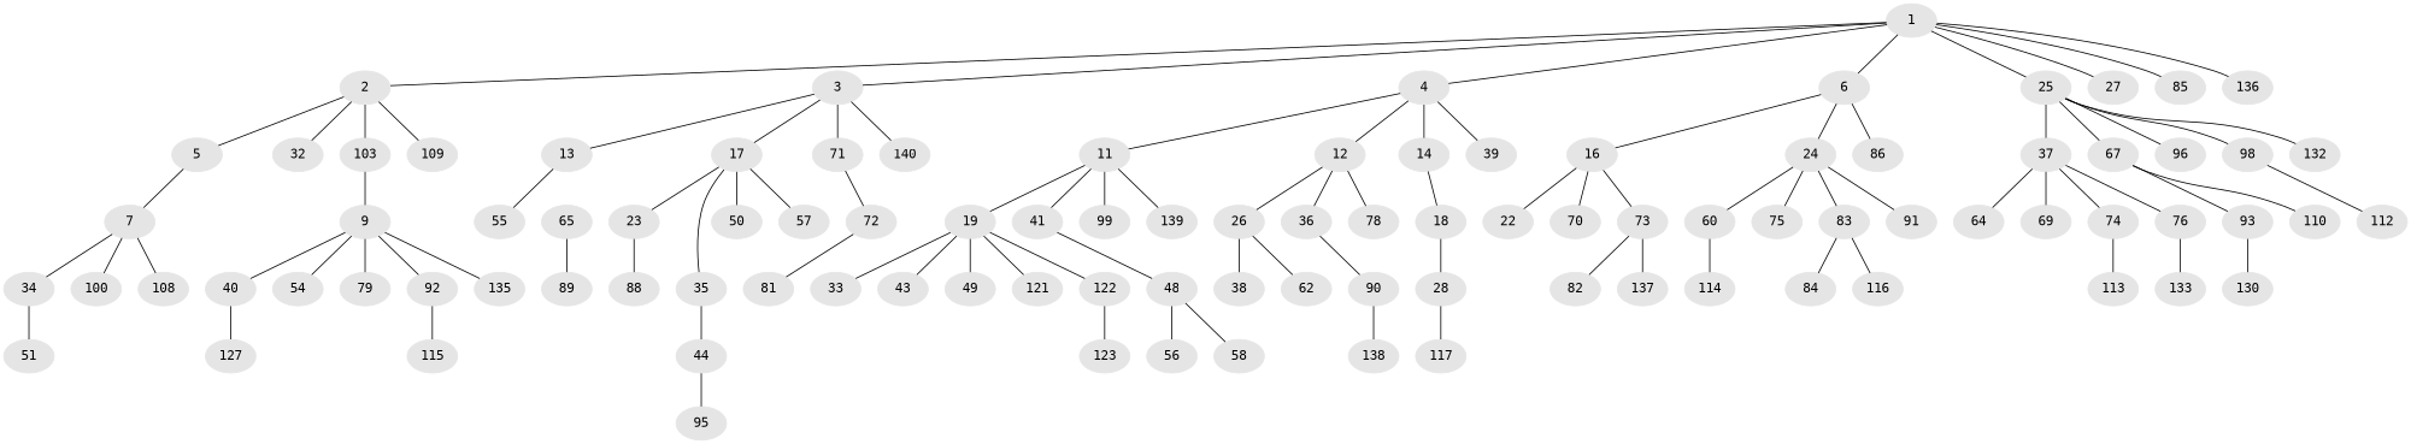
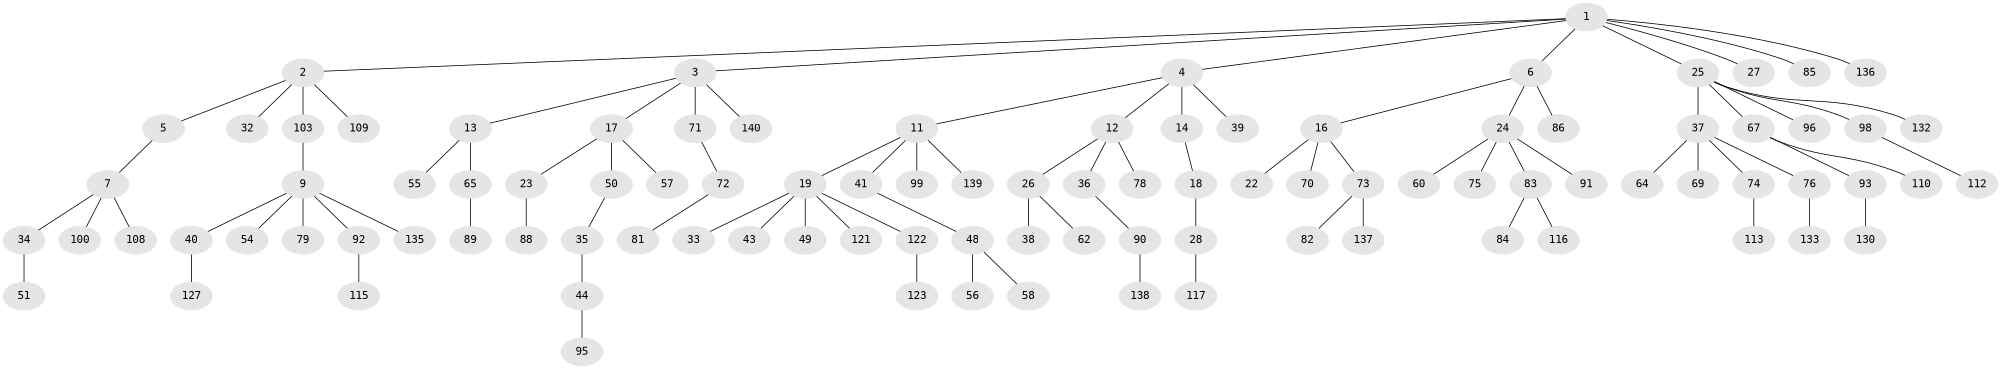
  graph {
    fontname="DejaVu Sans Mono"
    node [color=gray90 fontname="DejaVu Sans Mono" style=filled]
    edge [fontname="DejaVu Sans Mono"]
    1 [super="+80"]
    2 [super="+8"]
    3 [super="+47"]
    4 [super="+10"]
    6
    25 [super="+30"]
    27 [super="+77"]
    85
    136
    5 [super="+101"]
    32
    103
    109
    13 [super="+102"]
    17 [super="+46"]
    71
    140
    11 [super="+15"]
    12 [super="+20"]
    14 [super="+21"]
    39
    16 [super="+61"]
    24 [super="+104"]
    86 [super="+125"]
    37 [super="+43"]
    67
    96 [super="+141"]
    98
    132
    7 [super="+87"]
    9 [super="+31"]
    40
    54
    79
    92
    135
    55 [super="+63"]
    65
    23
    35
    50
    57
    72
    19 [super="+29"]
    41
    99
    139
    26 [super="+118"]
    36
    78 [super="+119"]
    18 [super="+59"]
    34 [super="+53"]
    100
    108
    22
    70
    73 [super="+97"]
    60
    75
    83 [super="+94"]
    91 [super="+107"]
    51 [super="+66"]
    127
    115
    33 [super="+68"]
    n66 [label=43 super="+106"]
    49 [super="+111"]
    121
    122
    48 [super="+52"]
    38
    62
    90 [super="+134"]
    89
    28 [super="+42"]
    82
    137
    88 [super="+142"]
    44 [super="+105"]
    117
    123 [super="+128"]
-   114 [super="+126"]
    84
    116
    64 [super="+131"]
    69
    74 [super="+120"]
    76 [super="+129"]
    93
    110
    112 [super="+124"]
    95
    138
    113
    133
    56
    58
    130
    81
    1 -- 2
    1 -- 3
    1 -- 4
    1 -- 6
    1 -- 25
    1 -- 27
    1 -- 85
    1 -- 136
    2 -- 5
    2 -- 32
    2 -- 103
    2 -- 109
    3 -- 13
    3 -- 17
    3 -- 71
    3 -- 140
    4 -- 11
    4 -- 12
    4 -- 14
    4 -- 39
    6 -- 16
    6 -- 24
    6 -- 86
    25 -- 37
    25 -- 67
    25 -- 96
    25 -- 98
    25 -- 132
    5 -- 7
    103 -- 9
    13 -- 55
+   13 -- 65
    17 -- 23
-   17 -- 35
+   50 -- 35
    17 -- 50
    17 -- 57
    71 -- 72
    11 -- 19
    11 -- 41
    11 -- 99
    11 -- 139
    12 -- 26
    12 -- 36
    12 -- 78
    14 -- 18
    16 -- 22
    16 -- 70
    16 -- 73
    24 -- 60
    24 -- 75
    24 -- 83
    24 -- 91
    37 -- 64
    37 -- 69
    37 -- 74
    37 -- 76
    67 -- 93
    67 -- 110
    98 -- 112
    7 -- 34
    7 -- 100
    7 -- 108
    9 -- 40
    9 -- 54
    9 -- 79
    9 -- 92
    9 -- 135
    40 -- 127
    92 -- 115
    65 -- 89
    23 -- 88
    35 -- 44
    72 -- 81
    19 -- 33
    19 -- n66
    19 -- 49
    19 -- 121
    19 -- 122
    41 -- 48
    26 -- 38
    26 -- 62
    36 -- 90
    18 -- 28
    34 -- 51
    73 -- 82
    73 -- 137
-   60 -- 114
    83 -- 84
    83 -- 116
    122 -- 123
    48 -- 56
    48 -- 58
    90 -- 138
    28 -- 117
    44 -- 95
    74 -- 113
    76 -- 133
    93 -- 130
  }
